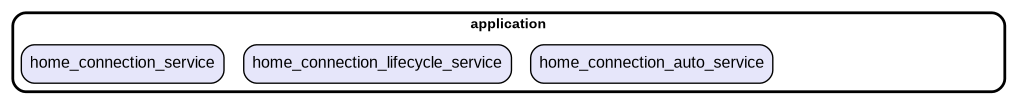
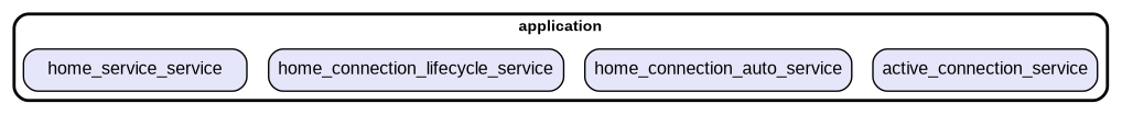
  digraph {
    fontname="Arial Black"
    fontsize=13
    penwidth=2.6
    style=rounded
    node [fillcolor=Lavender fontname=Arial fontsize=15 penwidth=1.3 shape=rect style="filled,rounded"]
+   n1 [label=active_connection_service]
    n2 [label=home_connection_auto_service]
    n3 [label=home_connection_lifecycle_service]
-   n4 [label=home_connection_service]
+   n4 [label=home_service_service]
    subgraph cluster_1 {
      label=application
+     n1
      n2
      n3
      n4
    }
  }
